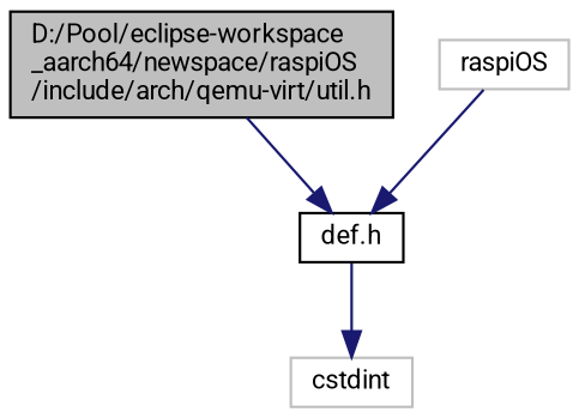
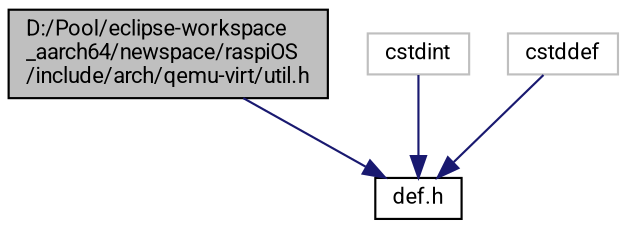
  digraph {
    fontname=Roboto
    node [color=black fillcolor=white fontname=Roboto fontsize=10 shape=record style=filled]
    edge [color=midnightblue fontname=Roboto fontsize=10 labelfontname=Helvetica labelfontsize=10 style=solid]
    n1 [fillcolor=grey75 fontcolor=black height=0.2 label="D:/Pool/eclipse-workspace\l_aarch64/newspace/raspiOS\l/include/arch/qemu-virt/util.h" width=0.4]
    n2 [height=0.2 label="def.h" width=0.4]
    n3 [color=grey75 height=0.2 label=cstdint width=0.4]
-   n4 [color=grey75 height=0.2 label=raspiOS width=0.4]
+   n4 [color=grey75 height=0.2 label=cstddef width=0.4]
    n1 -> n2
-   n2 -> n3
+   n3 -> n2
    n4 -> n2
  }
